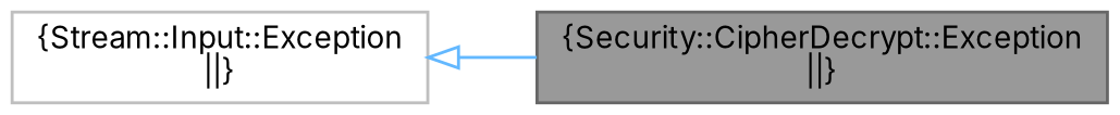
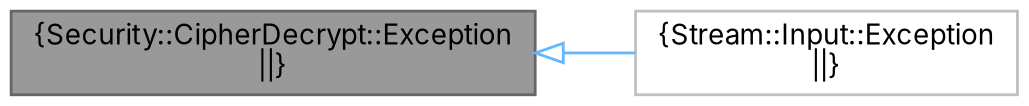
  digraph {
    rankdir=LR
    fontname=Inter
    node [fontname=Inter fontsize=10 shape=box style=filled]
    n1 [color=gray40 fillcolor=grey60 fontcolor=black height=0.2 label="{Security::CipherDecrypt::Exception\n||}" width=0.4]
    n2 [color=grey75 fillcolor=white height=0.2 label="{Stream::Input::Exception\n||}" width=0.4]
-   n2 -> n1 [arrowtail=onormal color=steelblue1 dir=back fontname=Inter fontsize=10 labelfontname=Helvetica labelfontsize=10 style=solid]
+   n1 -> n2 [arrowtail=onormal color=steelblue1 dir=back fontname=Inter fontsize=10 labelfontname=Helvetica labelfontsize=10 style=solid]
  }
